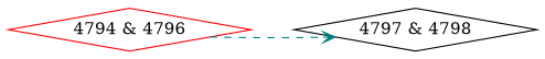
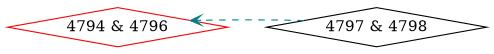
  digraph {
    rankdir=LR
    node [shape=diamond]
    n1 [label="4794 & 4796" color=red]
    n2 [label="4797 & 4798" color=black]
-   n1 -> n2 [color=teal style=dashed arrowhead=vee]
+   n2 -> n1 [color=teal style=dashed arrowhead=vee]
  }
